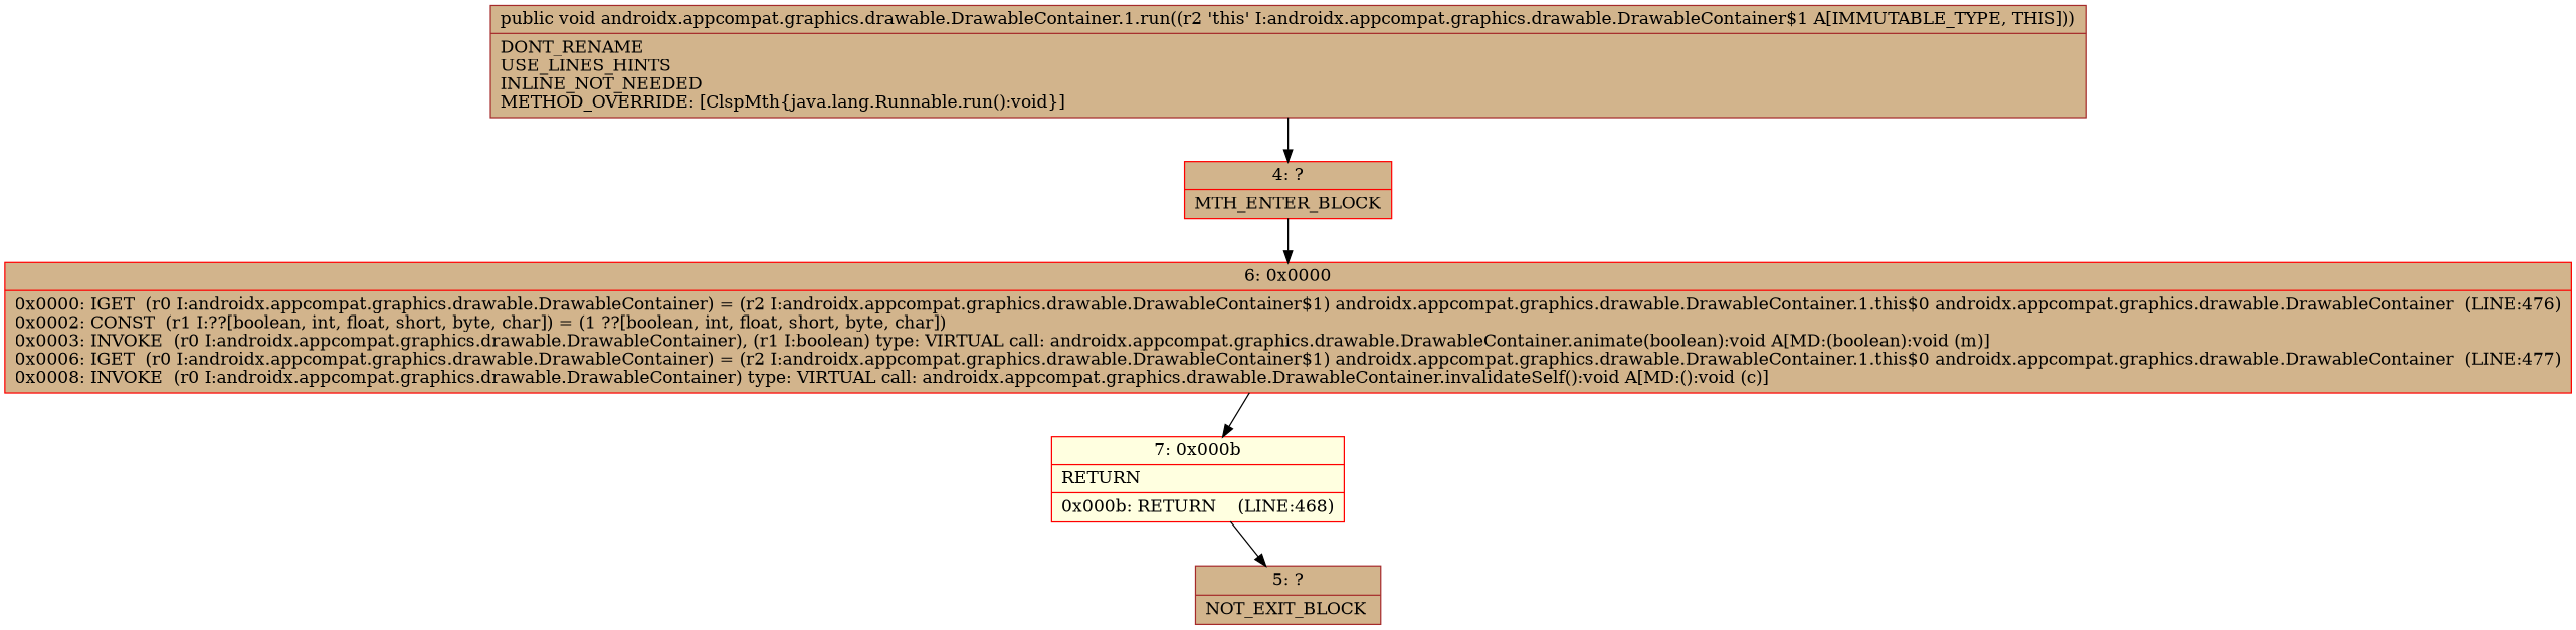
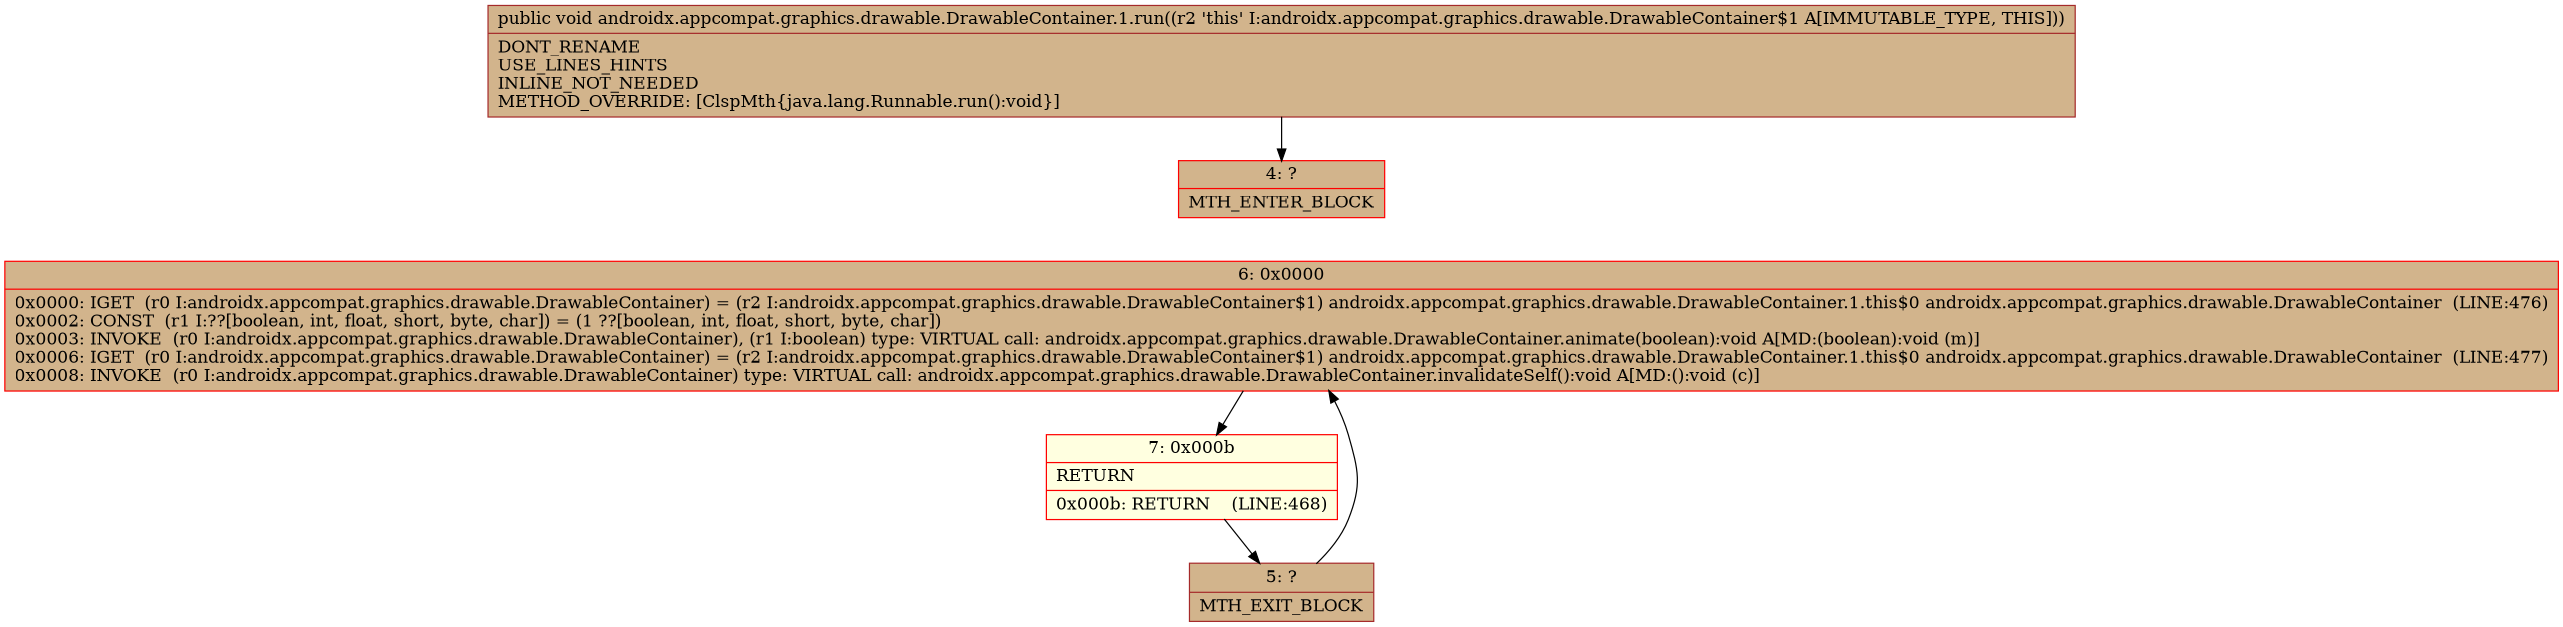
  digraph {
    node [color=red fillcolor=tan shape=record style=filled]
    n1 [label="{4\:\ ?|MTH_ENTER_BLOCK\l}"]
    n2 [label="{6\:\ 0x0000|0x0000: IGET  (r0 I:androidx.appcompat.graphics.drawable.DrawableContainer) = (r2 I:androidx.appcompat.graphics.drawable.DrawableContainer$1) androidx.appcompat.graphics.drawable.DrawableContainer.1.this$0 androidx.appcompat.graphics.drawable.DrawableContainer  (LINE:476)\l0x0002: CONST  (r1 I:??[boolean, int, float, short, byte, char]) = (1 ??[boolean, int, float, short, byte, char]) \l0x0003: INVOKE  (r0 I:androidx.appcompat.graphics.drawable.DrawableContainer), (r1 I:boolean) type: VIRTUAL call: androidx.appcompat.graphics.drawable.DrawableContainer.animate(boolean):void A[MD:(boolean):void (m)]\l0x0006: IGET  (r0 I:androidx.appcompat.graphics.drawable.DrawableContainer) = (r2 I:androidx.appcompat.graphics.drawable.DrawableContainer$1) androidx.appcompat.graphics.drawable.DrawableContainer.1.this$0 androidx.appcompat.graphics.drawable.DrawableContainer  (LINE:477)\l0x0008: INVOKE  (r0 I:androidx.appcompat.graphics.drawable.DrawableContainer) type: VIRTUAL call: androidx.appcompat.graphics.drawable.DrawableContainer.invalidateSelf():void A[MD:():void (c)]\l}"]
    n3 [fillcolor=lightyellow label="{7\:\ 0x000b|RETURN\l|0x000b: RETURN    (LINE:468)\l}"]
-   n4 [color=brown label="{5\:\ ?|NOT_EXIT_BLOCK\l}"]
+   n4 [color=brown label="{5\:\ ?|MTH_EXIT_BLOCK\l}"]
    n5 [color=brown label="{public void androidx.appcompat.graphics.drawable.DrawableContainer.1.run((r2 'this' I:androidx.appcompat.graphics.drawable.DrawableContainer$1 A[IMMUTABLE_TYPE, THIS]))  | DONT_RENAME\lUSE_LINES_HINTS\lINLINE_NOT_NEEDED\lMETHOD_OVERRIDE: [ClspMth\{java.lang.Runnable.run():void\}]\l}"]
-   n1 -> n2
+   n4 -> n2
    n2 -> n3
    n3 -> n4
    n5 -> n1
  }
